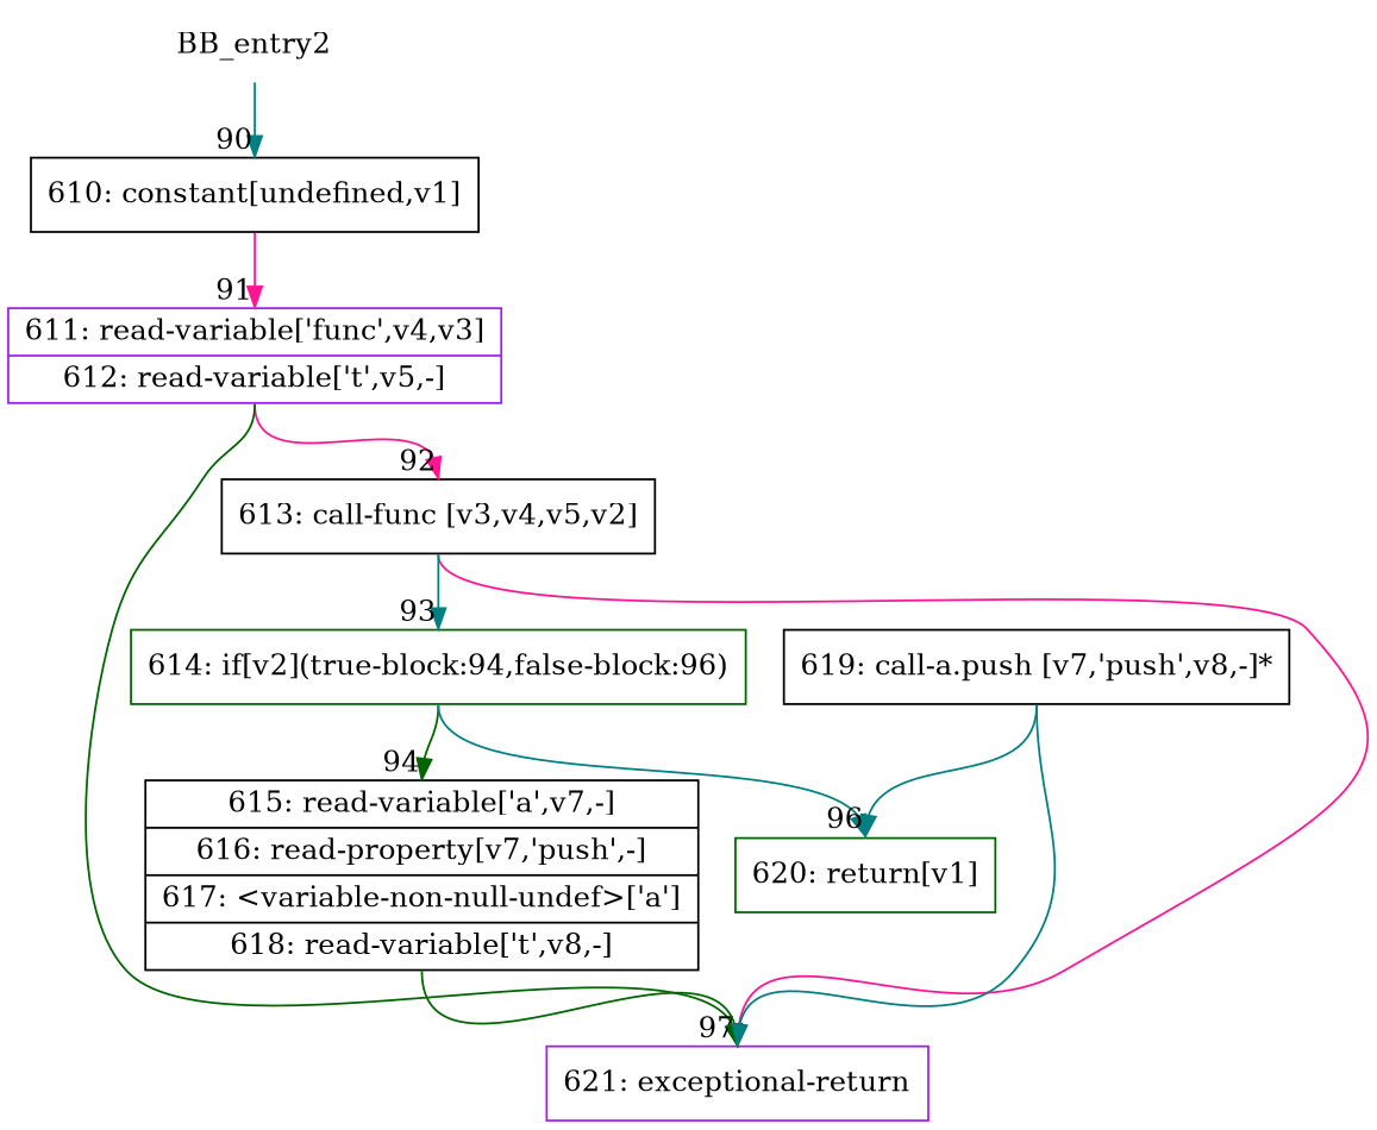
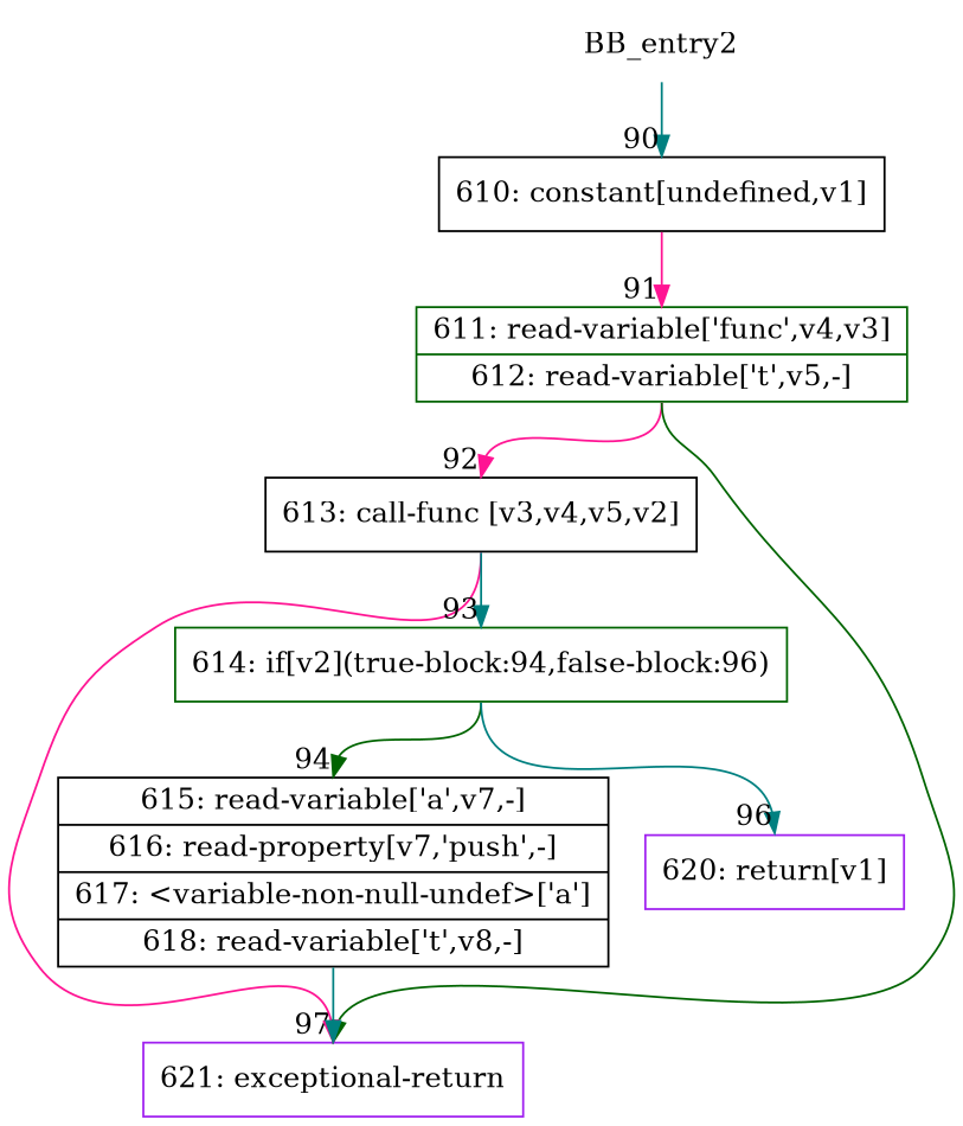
  digraph {
    rankdir=TD
    node [color=black shape=record]
    edge [color=teal headport=n tailport=s]
    n1 [color=purple label=BB_entry2 shape=none]
    n2 [label="{610: constant[undefined,v1]}"]
-   n3 [color=purple label="{611: read-variable['func',v4,v3]|612: read-variable['t',v5,-]}"]
+   n3 [color=darkgreen label="{611: read-variable['func',v4,v3]|612: read-variable['t',v5,-]}"]
    n4 [label="{613: call-func [v3,v4,v5,v2]}"]
    n5 [color=purple label="{621: exceptional-return}"]
    n6 [color=darkgreen label="{614: if[v2](true-block:94,false-block:96)}"]
    n7 [label="{615: read-variable['a',v7,-]|616: read-property[v7,'push',-]|617: \<variable-non-null-undef\>['a']|618: read-variable['t',v8,-]}"]
-   n8 [color=darkgreen label="{620: return[v1]}"]
-   n9 [label="{619: call-a.push [v7,'push',v8,-]*}"]
+   n8 [color=purple label="{620: return[v1]}"]
    n1 -> n2 [headlabel="    90"]
    n2 -> n3 [color=deeppink headlabel="      91"]
    n3 -> n4 [color=deeppink headlabel="      92"]
    n3 -> n5 [color=darkgreen headlabel="      97"]
    n4 -> n5 [color=deeppink]
    n4 -> n6 [headlabel="      93"]
    n6 -> n7 [color=darkgreen headlabel="      94"]
    n6 -> n8 [headlabel="      96"]
-   n7 -> n5 [color=darkgreen]
-   n9 -> n5
-   n9 -> n8
+   n7 -> n5
  }
